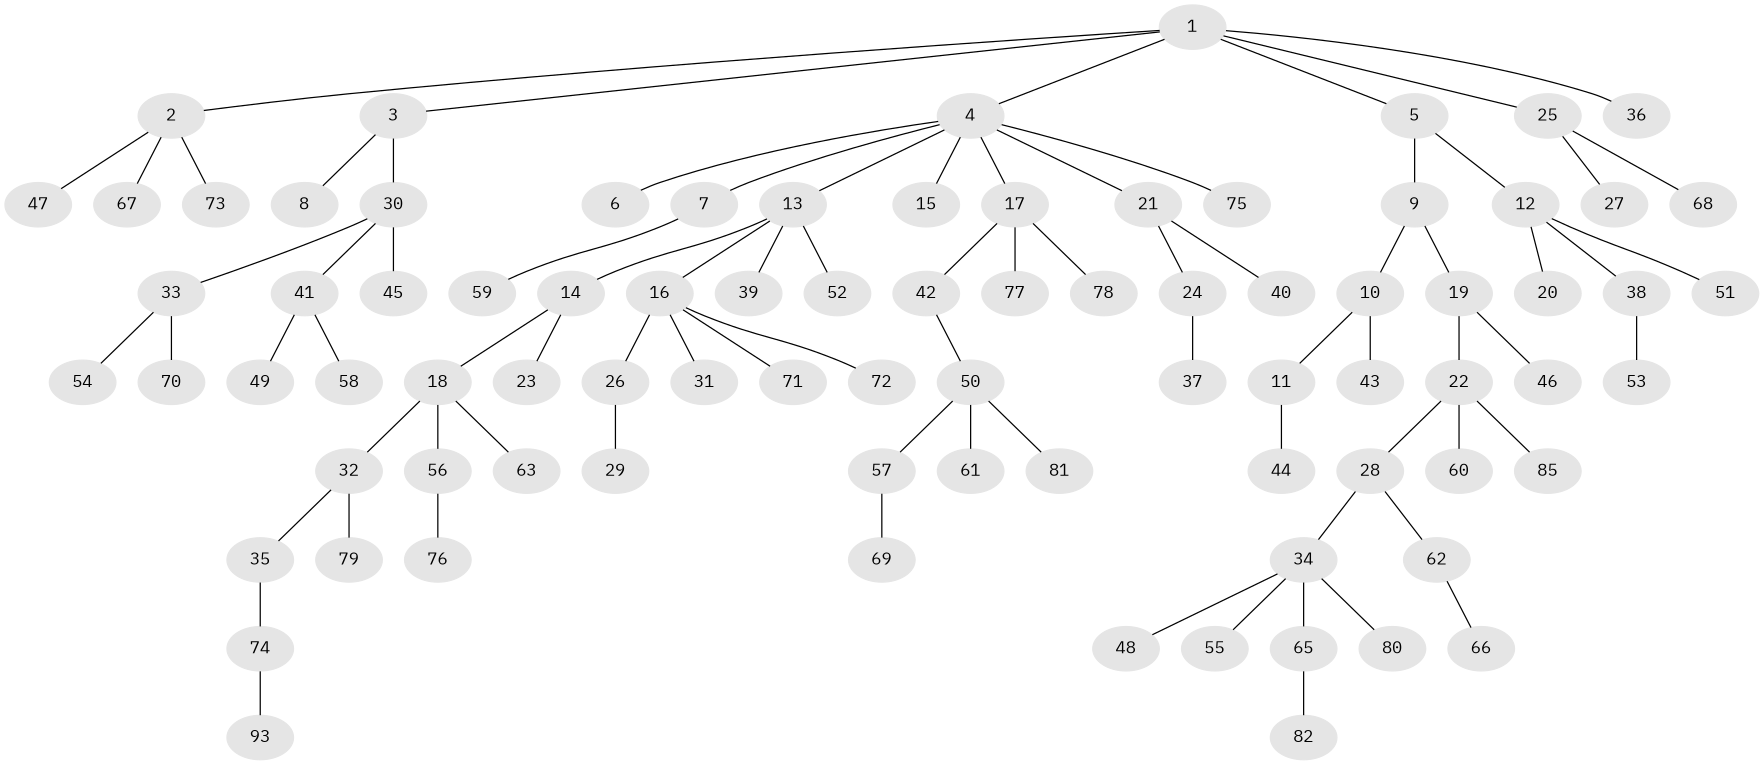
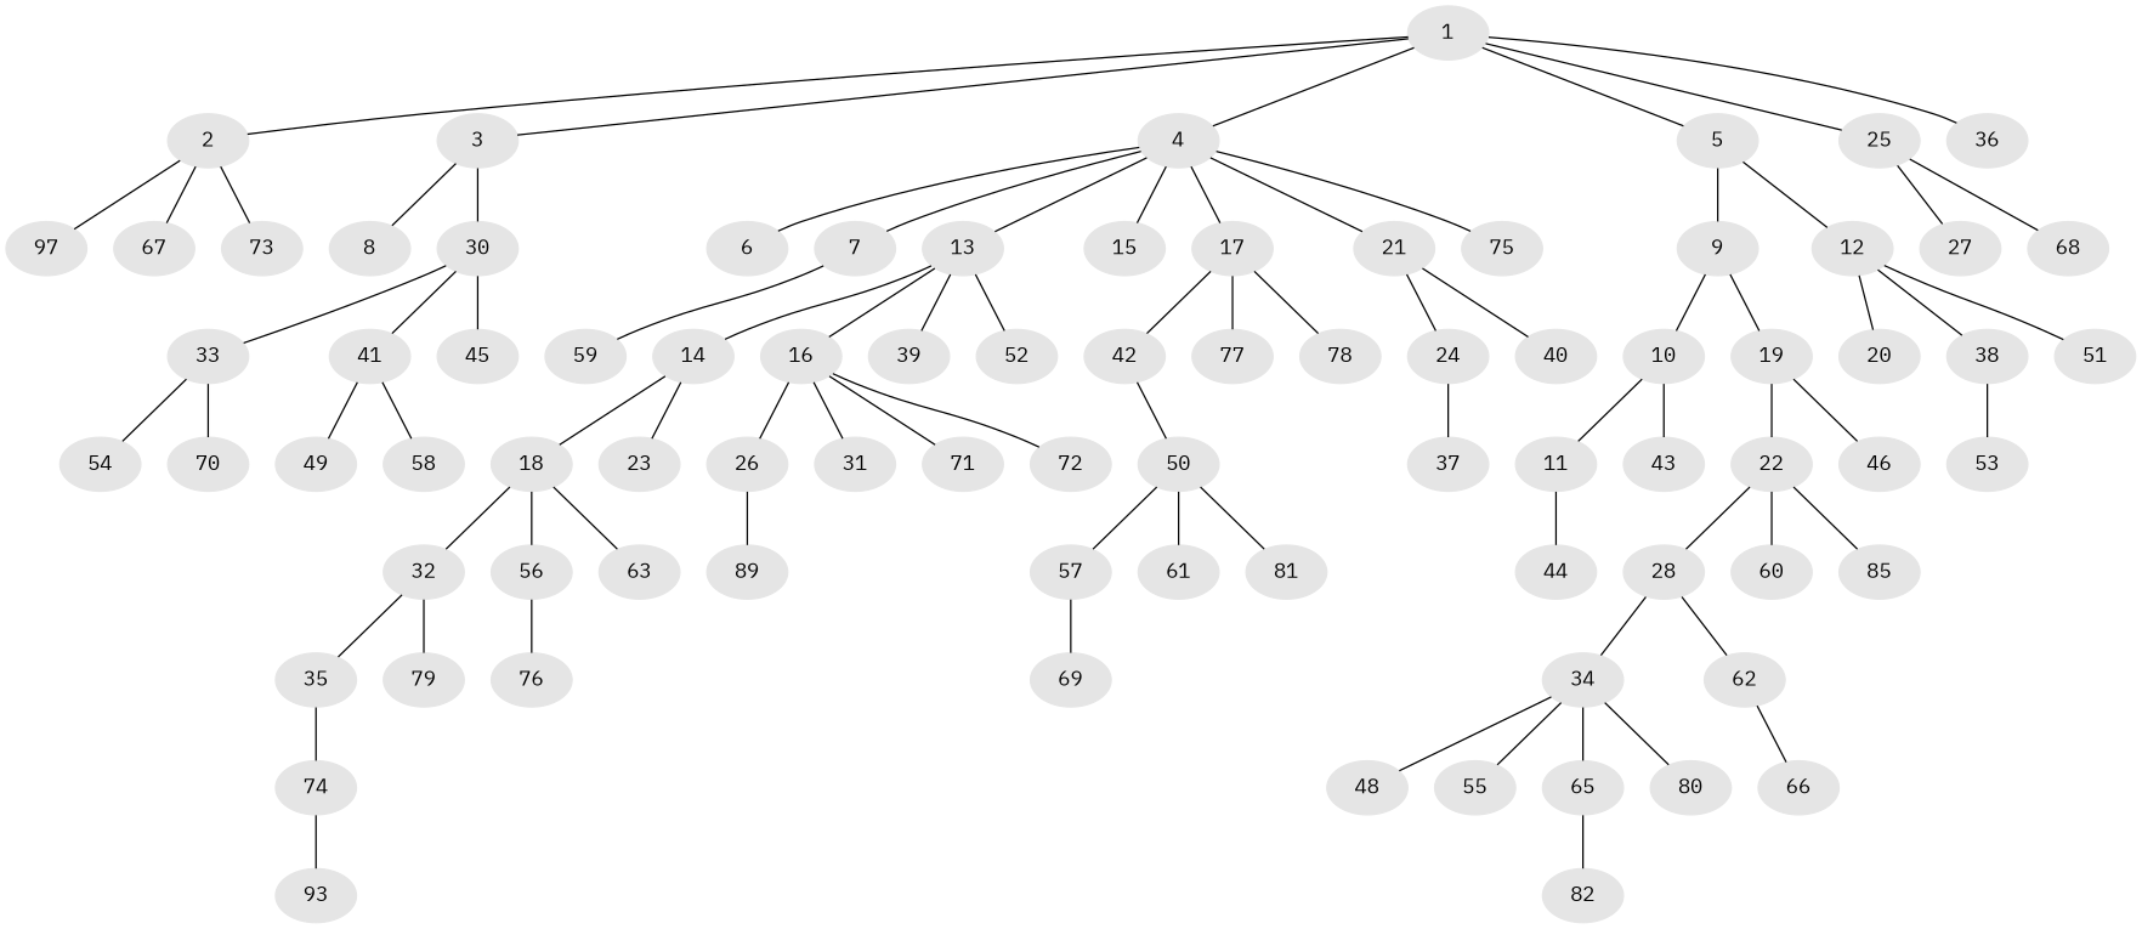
  graph {
    fontname="IBM Plex Mono"
    node [color=gray90 fontname="IBM Plex Mono" style=filled]
    edge [fontname="IBM Plex Mono"]
    1
    2
    3
    4
    5
    25
    36
-   47
+   47 [label=97]
    67
    73
    8
    30
    6
    7
    13
    15
    17
    21
    75
    9
    12
    27
    68
    33
    41
    45
    59
    14
    16
    39
    52
    42
    77
    78
    24
    40
    10
    19
    20
    38
    51
    11
    43
    22
    46
    44
    53
    18
    23
    26
    31
    71
    72
    32
    56
    63
-   29
+   29 [label=89]
    50
    35
    79
    76
    28
    60
    85
    37
    34
    62
    48
    55
    65
    80
    66
    54
    70
    49
    58
    74
    82
    n79 [label=93]
    57
    61
    81
    69
    1 -- 2
    1 -- 3
    1 -- 4
    1 -- 5
    1 -- 25
    1 -- 36
    2 -- 47
    2 -- 67
    2 -- 73
    3 -- 8
    3 -- 30
    4 -- 6
    4 -- 7
    4 -- 13
    4 -- 15
    4 -- 17
    4 -- 21
    4 -- 75
    5 -- 9
    5 -- 12
    25 -- 27
    25 -- 68
    30 -- 33
    30 -- 41
    30 -- 45
    7 -- 59
    13 -- 14
    13 -- 16
    13 -- 39
    13 -- 52
    17 -- 42
    17 -- 77
    17 -- 78
    21 -- 24
    21 -- 40
    9 -- 10
    9 -- 19
    12 -- 20
    12 -- 38
    12 -- 51
    33 -- 54
    33 -- 70
    41 -- 49
    41 -- 58
    14 -- 18
    14 -- 23
    16 -- 26
    16 -- 31
    16 -- 71
    16 -- 72
    42 -- 50
    24 -- 37
    10 -- 11
    10 -- 43
    19 -- 22
    19 -- 46
    38 -- 53
    11 -- 44
    22 -- 28
    22 -- 60
    22 -- 85
    18 -- 32
    18 -- 56
    18 -- 63
    26 -- 29
    32 -- 35
    32 -- 79
    56 -- 76
    50 -- 57
    50 -- 61
    50 -- 81
    35 -- 74
    28 -- 34
    28 -- 62
    34 -- 48
    34 -- 55
    34 -- 65
    34 -- 80
    62 -- 66
    65 -- 82
    74 -- n79
    57 -- 69
  }
